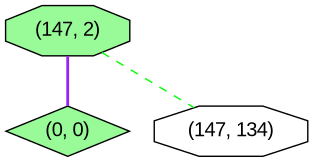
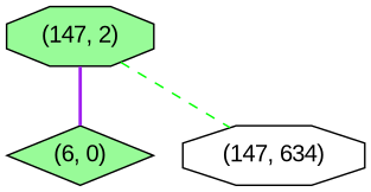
  graph {
    fontname="Liberation Sans"
    node [fillcolor=palegreen fontname="Liberation Sans" shape=octagon style=filled]
    edge [fontname="Liberation Sans"]
    n1 [label="(147, 2)"]
-   "(0, 0)" [shape=diamond]
-   "(147, 134)" [fillcolor=white]
+   "(0, 0)" [shape=diamond label="(6, 0)"]
+   "(147, 134)" [fillcolor=white label="(147, 634)"]
    n1 -- "(0, 0)" [color=purple style=bold weight=4]
    n1 -- "(147, 134)" [color=green style=dashed weight=2]
  }
